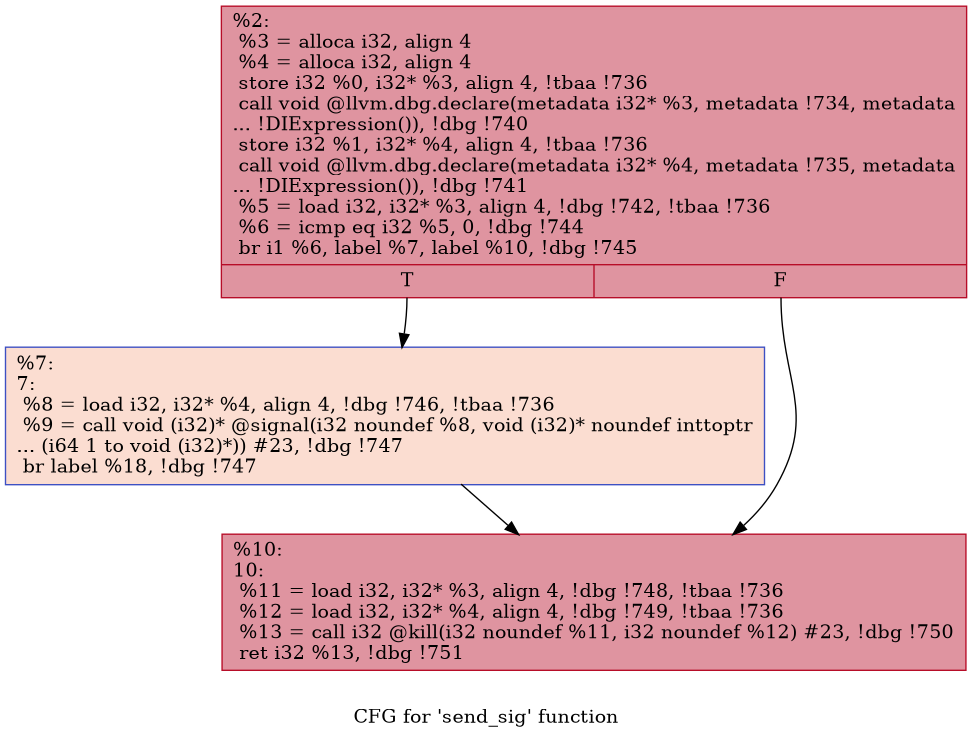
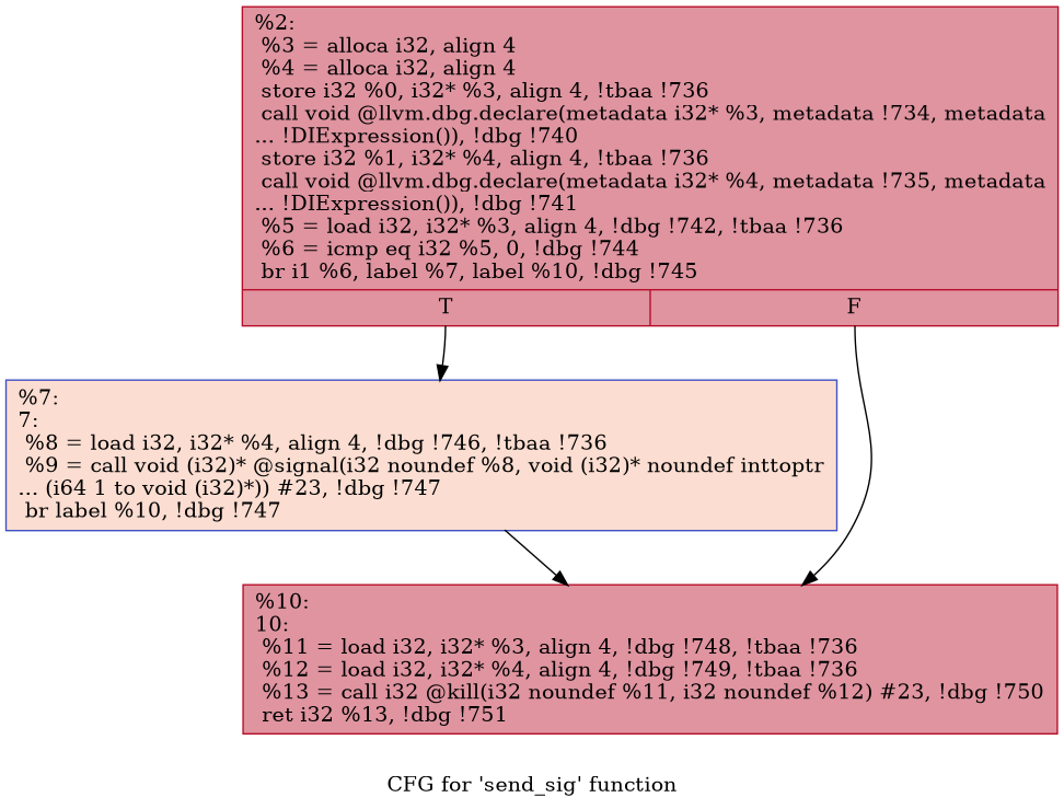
  digraph {
    label="CFG for 'send_sig' function"
    node [color="#b70d28ff" fillcolor="#b70d2870" shape=record style=filled]
    n1 [label="{%2:\l  %3 = alloca i32, align 4\l  %4 = alloca i32, align 4\l  store i32 %0, i32* %3, align 4, !tbaa !736\l  call void @llvm.dbg.declare(metadata i32* %3, metadata !734, metadata\l... !DIExpression()), !dbg !740\l  store i32 %1, i32* %4, align 4, !tbaa !736\l  call void @llvm.dbg.declare(metadata i32* %4, metadata !735, metadata\l... !DIExpression()), !dbg !741\l  %5 = load i32, i32* %3, align 4, !dbg !742, !tbaa !736\l  %6 = icmp eq i32 %5, 0, !dbg !744\l  br i1 %6, label %7, label %10, !dbg !745\l|{<s0>T|<s1>F}}"]
-   n2 [color="#3d50c3ff" fillcolor="#f7b39670" label="{%7:\l7:                                                \l  %8 = load i32, i32* %4, align 4, !dbg !746, !tbaa !736\l  %9 = call void (i32)* @signal(i32 noundef %8, void (i32)* noundef inttoptr\l... (i64 1 to void (i32)*)) #23, !dbg !747\l  br label %18, !dbg !747\l}"]
+   n2 [color="#3d50c3ff" fillcolor="#f7b39670" label="{%7:\l7:                                                \l  %8 = load i32, i32* %4, align 4, !dbg !746, !tbaa !736\l  %9 = call void (i32)* @signal(i32 noundef %8, void (i32)* noundef inttoptr\l... (i64 1 to void (i32)*)) #23, !dbg !747\l  br label %10, !dbg !747\l}"]
    n3 [label="{%10:\l10:                                               \l  %11 = load i32, i32* %3, align 4, !dbg !748, !tbaa !736\l  %12 = load i32, i32* %4, align 4, !dbg !749, !tbaa !736\l  %13 = call i32 @kill(i32 noundef %11, i32 noundef %12) #23, !dbg !750\l  ret i32 %13, !dbg !751\l}"]
    n1 -> n2 [tailport=s0]
    n1 -> n3 [tailport=s1]
    n2 -> n3
  }
